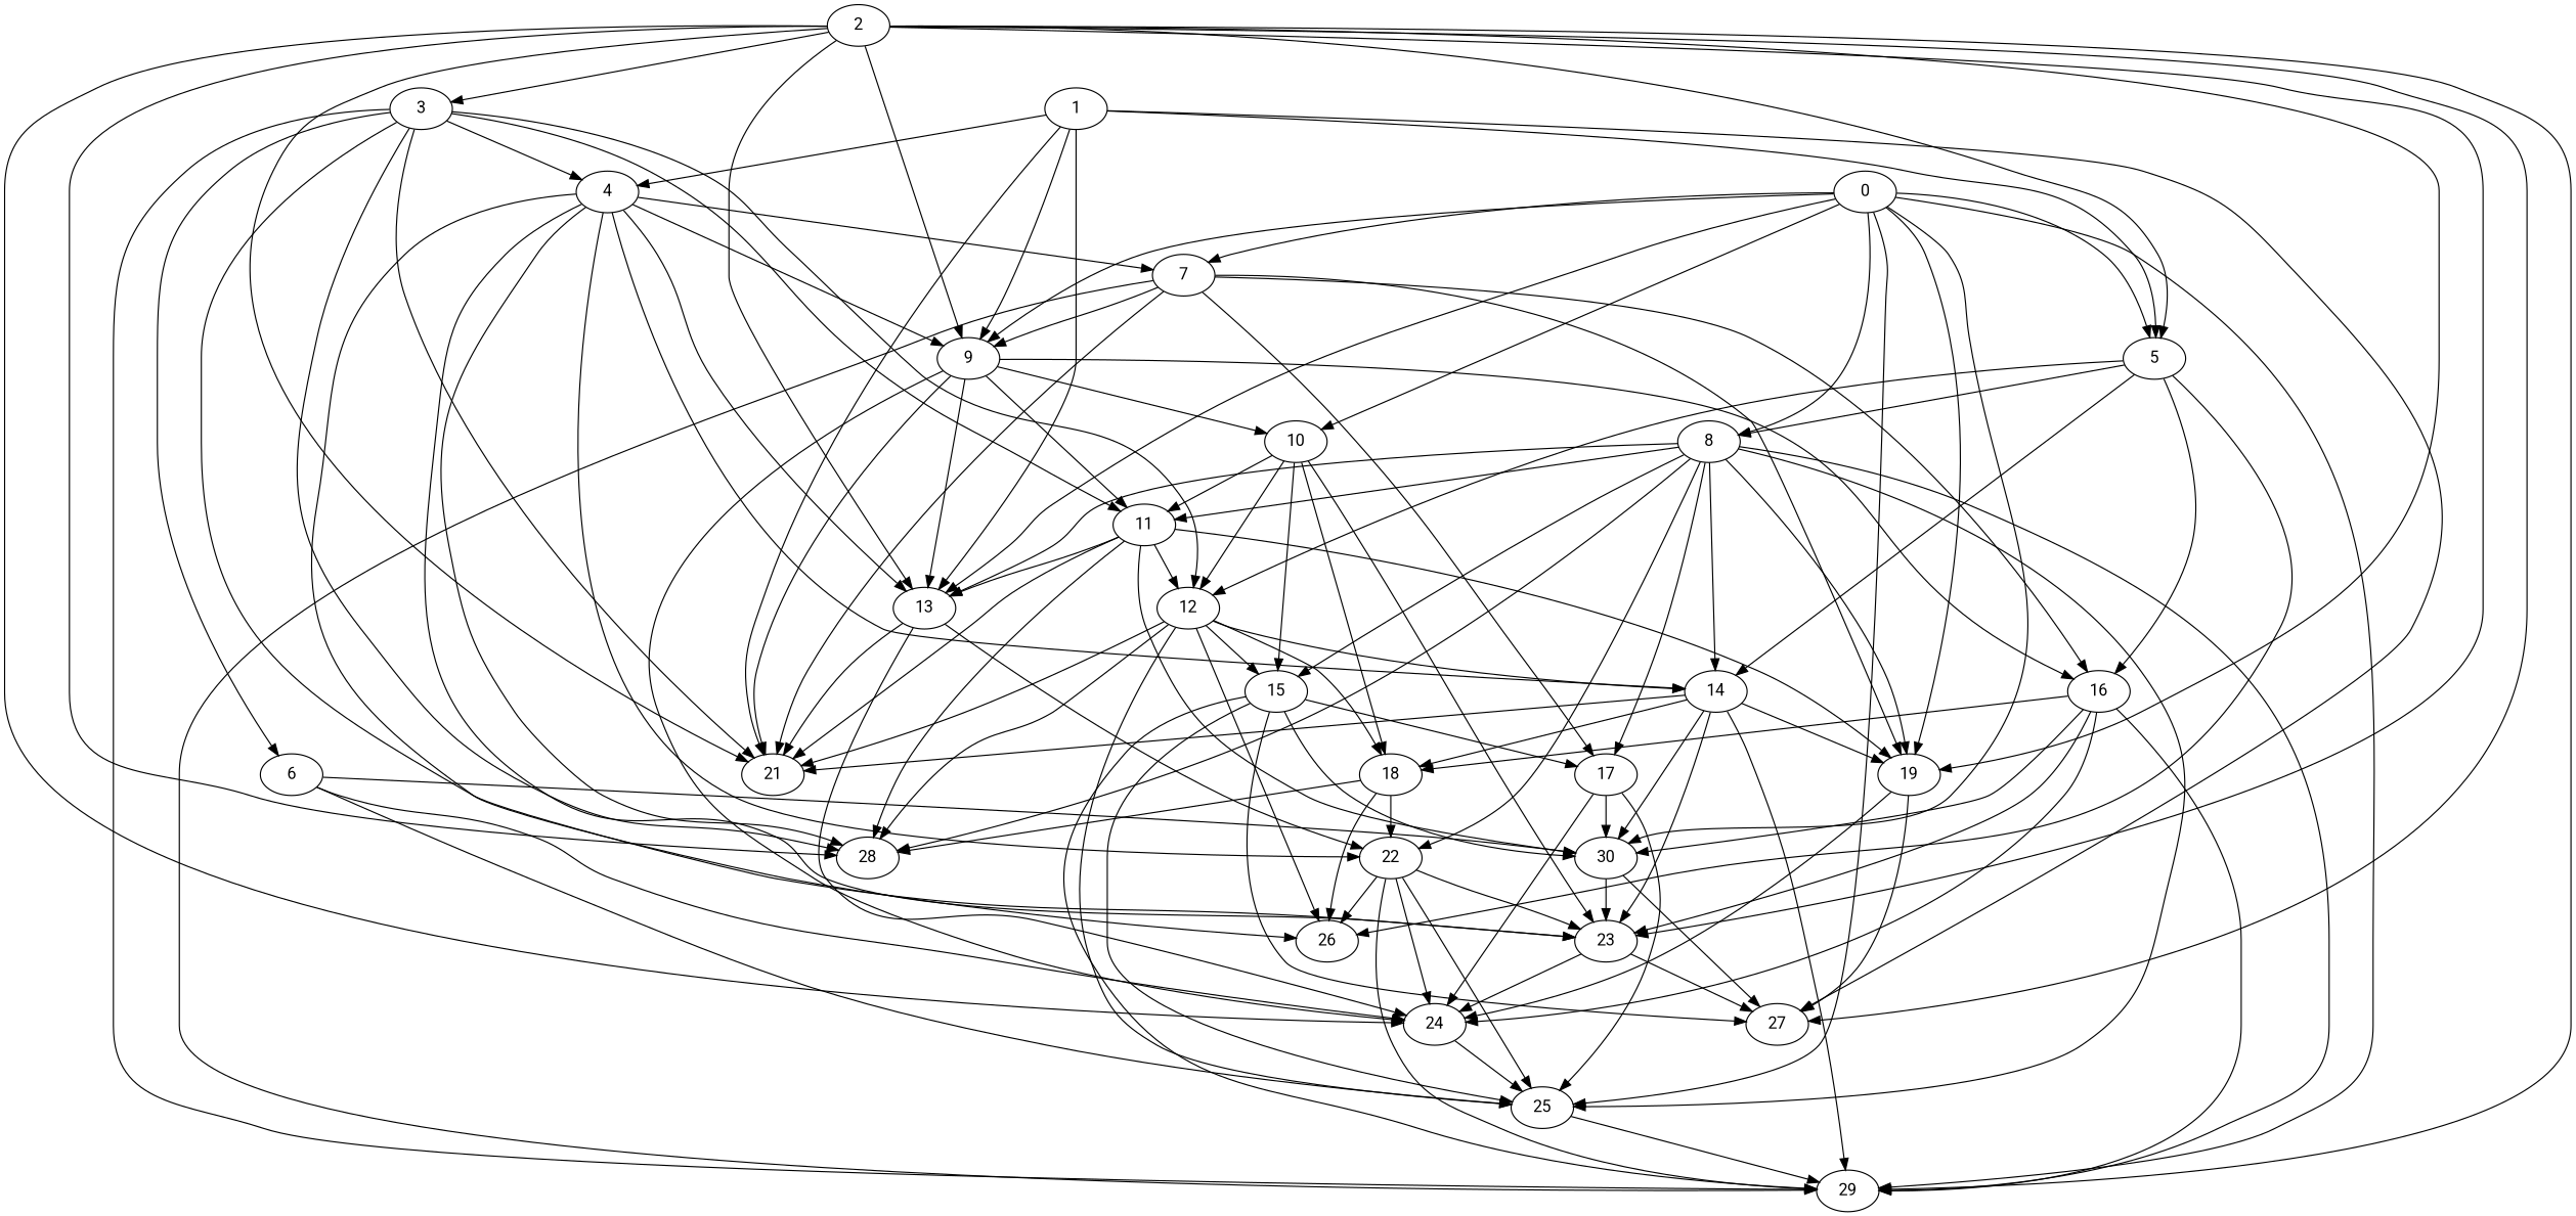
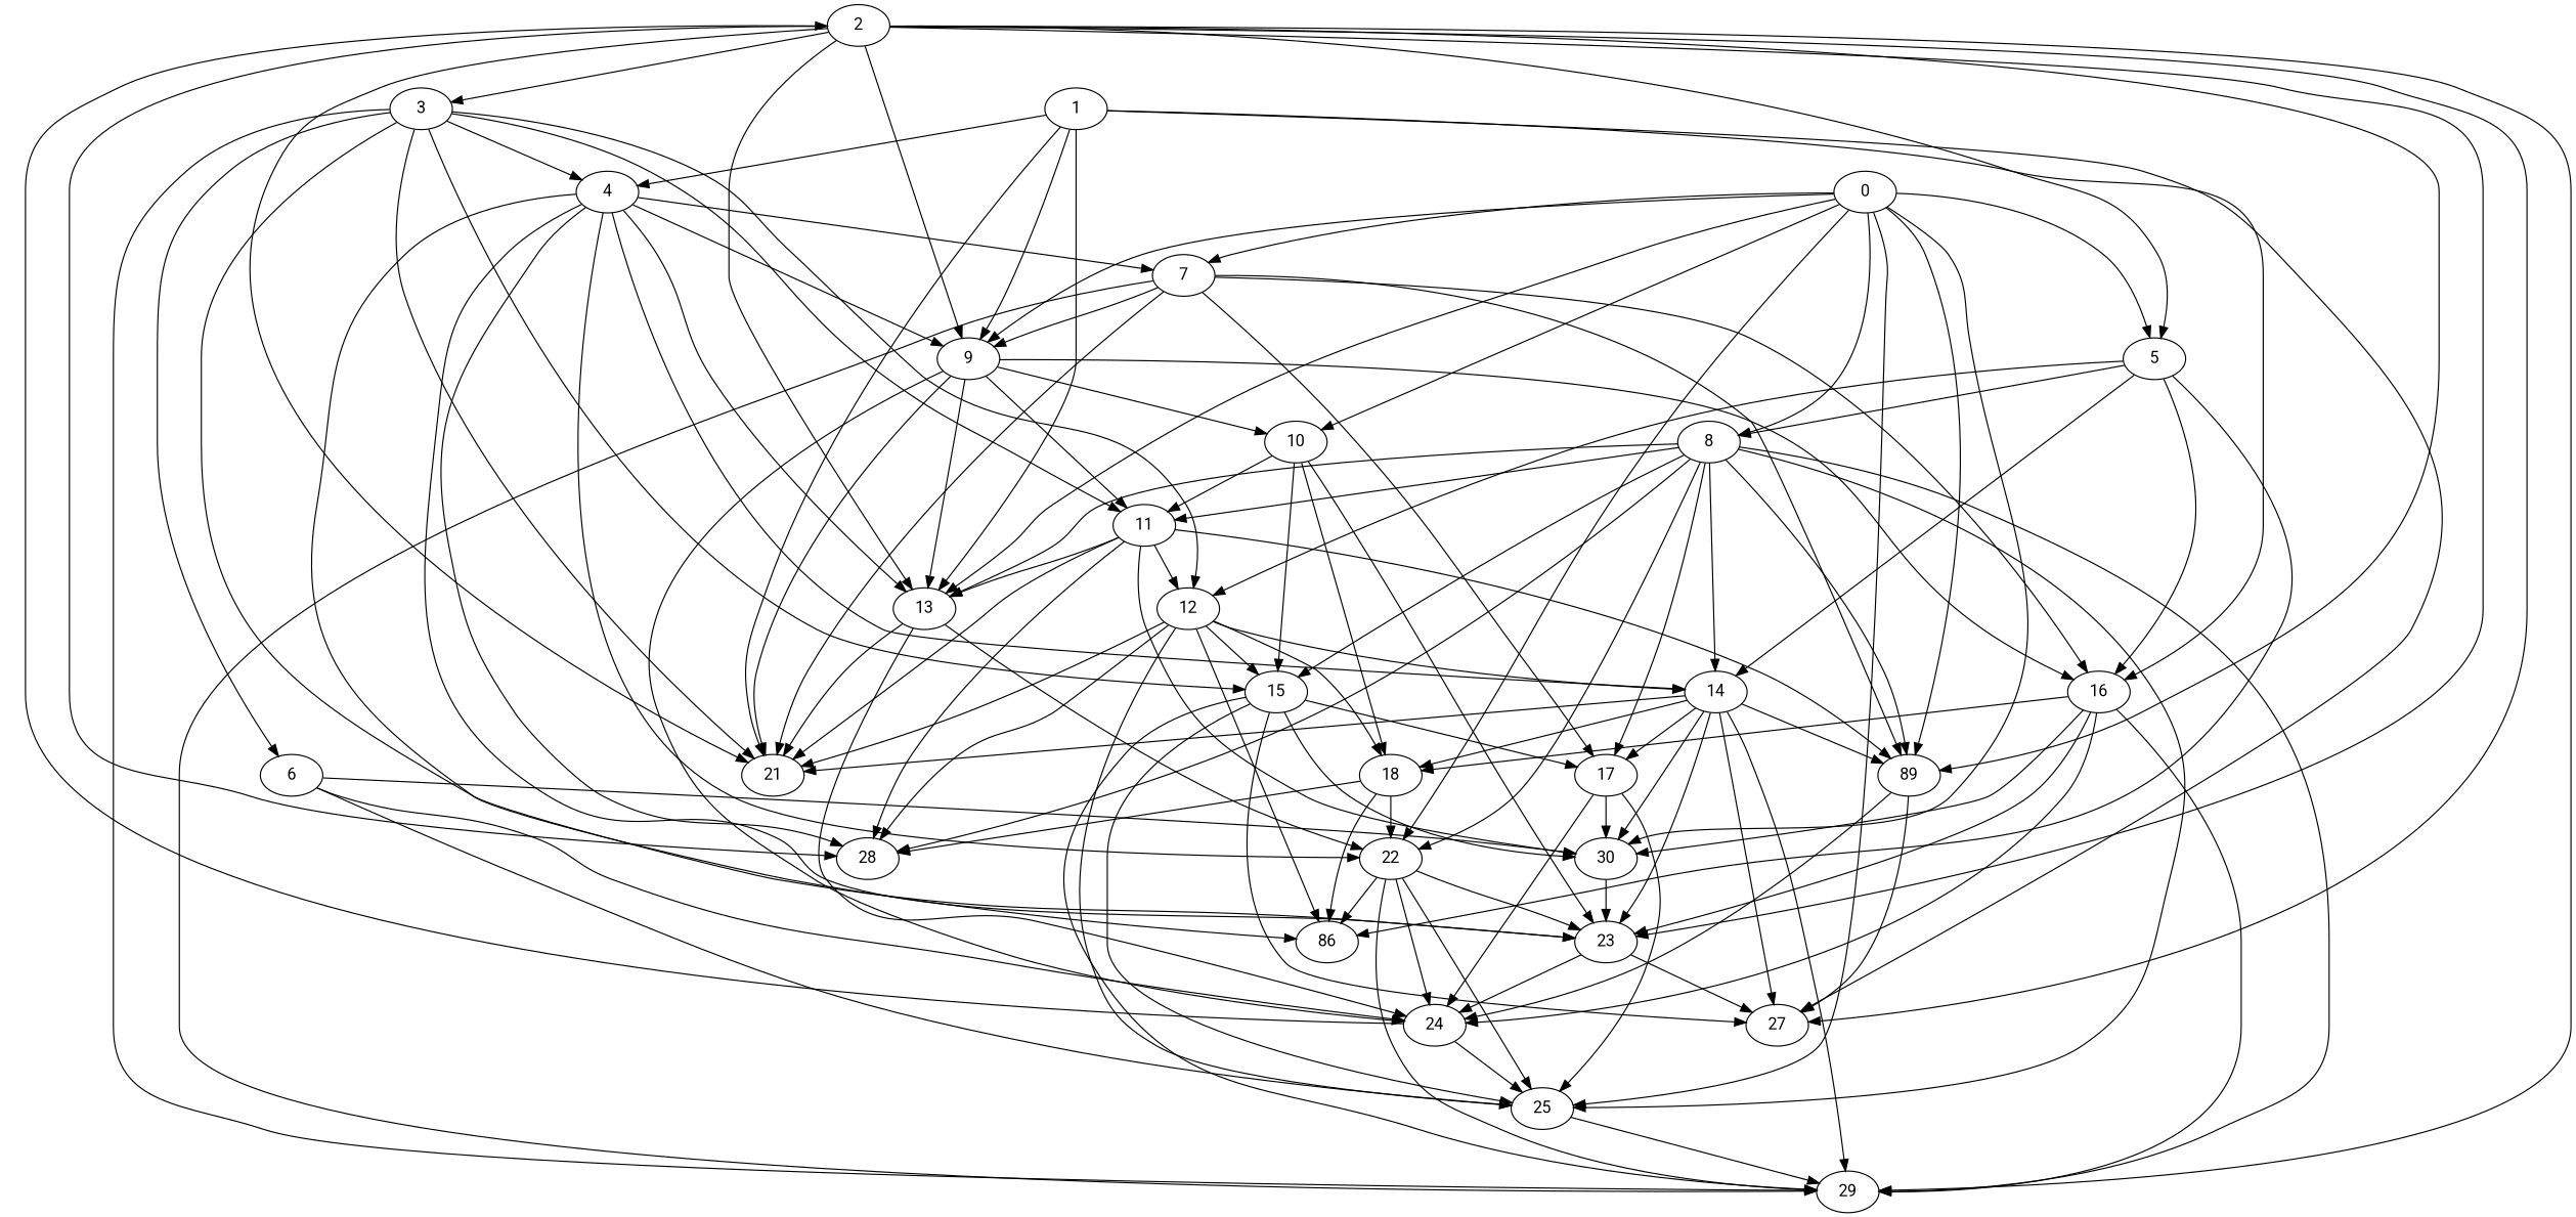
  digraph {
    "Duplicate states"=0
    GraphType=Random
    "Max states in OPEN"=0
    Modes="120000ms; topo-ordered tasks, ; Pruning: task equivalence, fixed order ready list, ; F-value: ; Optimisation: best schedule length (SL) optimisation on equal, "
    NumberOfTasks=30
    "Pruned using list schedule length"=351
    "States removed from OPEN"=0
    TargetSystem="Homogeneous-4"
    "Time to schedule (ms)"=120
    "Total idle time"=731
    "Total schedule length"=469
    "Total sequential time"=760
    "Total states created"=474
    fontname=Roboto
    node [Processor=0 "Start time"=0 Weight=14 fontname=Roboto]
    edge [Weight=4 fontname=Roboto]
    2 ["Finish time"=37 Weight=37]
    3 ["Finish time"=64 "Start time"=37 Weight=27]
    5 ["Finish time"=83 Processor=1 "Start time"=46 Weight=37]
    9 ["Finish time"=137 "Start time"=114 Weight=23]
    13 ["Finish time"=225 Processor=2 "Start time"=207 Weight=18]
    23 ["Finish time"=368 "Start time"=327 Weight=41]
-   19 ["Finish time"=259 Processor=2 "Start time"=250 Weight=9]
+   19 ["Finish time"=259 Processor=2 "Start time"=250 Weight=9 label=89]
    24 ["Finish time"=414 "Start time"=368 Weight=46]
    29 ["Finish time"=469 "Start time"=432 Weight=37]
    27 ["Finish time"=410 Processor=1 "Start time"=378 Weight=32]
    21 ["Finish time"=268 Processor=3 "Start time"=250 Weight=18]
    28 ["Finish time"=294 Processor=3 "Start time"=285 Weight=9]
    4 ["Finish time"=105 "Start time"=64 Weight=41]
    11 ["Finish time"=201 "Start time"=178 Weight=23]
    12 ["Finish time"=215 "Start time"=201]
    6 ["Finish time"=84 Processor=3 "Start time"=70]
    16 ["Finish time"=155 Processor=2 "Start time"=141]
    14 ["Finish time"=242 "Start time"=215 Weight=27]
-   26 ["Finish time"=318 Processor=2 "Start time"=295 Weight=23]
+   26 ["Finish time"=318 Processor=2 "Start time"=295 Weight=23 label=86]
    8 ["Finish time"=106 Processor=1 "Start time"=83 Weight=23]
    10 ["Finish time"=178 "Start time"=137 Weight=41]
    22 ["Finish time"=291 Processor=1 "Start time"=277]
    25 ["Finish time"=432 "Start time"=414 Weight=18]
    7 ["Finish time"=114 "Start time"=105 Weight=9]
    n25 ["Finish time"=327 "Start time"=281 Weight=46 label=30]
    18 ["Finish time"=277 Processor=1 "Start time"=250 Weight=27]
    15 ["Finish time"=234 Processor=1 "Start time"=220]
    17 ["Finish time"=281 "Start time"=244 Weight=37]
    1 ["Finish time"=32 Processor=1 Weight=32]
    0 ["Finish time"=9 Processor=2 Weight=9]
    2 -> 3 [Weight=3]
    2 -> 5 [Weight=9]
    2 -> 9 [Weight=9]
    2 -> 13 [Weight=10]
    2 -> 23 [Weight=10]
    2 -> 19 [Weight=10]
-   2 -> 24 [Weight=3]
+   24 -> 2 [Weight=3]
    2 -> 29
    2 -> 27 [Weight=5]
    2 -> 21 [Weight=6]
    2 -> 28 [Weight=5]
    3 -> 23 [Weight=9]
    3 -> 29 [Weight=5]
    3 -> 21 [Weight=3]
-   3 -> 28 [Weight=2]
+   3 -> 15 [Weight=2]
    3 -> 4 [Weight=8]
    3 -> 11
    3 -> 12 [Weight=6]
    3 -> 6 [Weight=6]
    5 -> 12 [Weight=6]
    5 -> 16 [Weight=2]
    5 -> 14 [Weight=6]
    5 -> 26 [Weight=2]
    5 -> 8 [Weight=10]
    9 -> 13 [Weight=8]
    9 -> 24
    9 -> 21
    9 -> 11 [Weight=2]
    9 -> 16
    9 -> 10 [Weight=2]
    13 -> 24 [Weight=5]
    13 -> 21 [Weight=2]
    13 -> 22
    23 -> 24 [Weight=6]
    23 -> 27 [Weight=10]
    19 -> 24 [Weight=2]
    19 -> 27
    24 -> 25 [Weight=7]
    4 -> 9 [Weight=2]
    4 -> 13 [Weight=10]
    4 -> 23 [Weight=5]
    4 -> 28 [Weight=3]
    4 -> 14 [Weight=8]
    4 -> 26 [Weight=7]
    4 -> 22 [Weight=6]
    4 -> 7 [Weight=3]
    11 -> 13 [Weight=6]
    11 -> 19 [Weight=7]
    11 -> 21 [Weight=6]
    11 -> 28 [Weight=3]
    11 -> 12 [Weight=2]
    11 -> n25 [Weight=3]
    12 -> 21 [Weight=3]
    12 -> 28 [Weight=6]
    12 -> 14
    12 -> 26 [Weight=10]
    12 -> 25 [Weight=9]
    12 -> 18
    12 -> 15 [Weight=5]
    6 -> 24 [Weight=8]
    6 -> 25 [Weight=10]
    6 -> n25 [Weight=3]
    16 -> 23 [Weight=2]
    16 -> 24 [Weight=6]
    16 -> 29 [Weight=2]
    16 -> n25 [Weight=7]
    16 -> 18 [Weight=9]
    14 -> 23 [Weight=9]
    14 -> 19 [Weight=8]
    14 -> 29
    14 -> 21 [Weight=8]
    14 -> n25
    14 -> 18 [Weight=8]
+   14 -> 17 [Weight=2]
    8 -> 13 [Weight=5]
    8 -> 19 [Weight=7]
    8 -> 29 [Weight=7]
    8 -> 28 [Weight=9]
    8 -> 11 [Weight=8]
    8 -> 14 [Weight=8]
    8 -> 22
    8 -> 25 [Weight=8]
    8 -> 15 [Weight=9]
    8 -> 17
    10 -> 23 [Weight=8]
    10 -> 11 [Weight=7]
-   10 -> 12 [Weight=5]
    10 -> 18 [Weight=8]
    10 -> 15 [Weight=6]
    22 -> 23 [Weight=6]
    22 -> 24 [Weight=3]
    22 -> 29 [Weight=6]
    22 -> 26
    22 -> 25 [Weight=10]
    25 -> 29 [Weight=10]
    7 -> 9
    7 -> 19 [Weight=5]
    7 -> 29 [Weight=2]
    7 -> 21 [Weight=8]
    7 -> 16
    7 -> 17 [Weight=5]
    n25 -> 23 [Weight=10]
-   n25 -> 27 [Weight=9]
+   14 -> 27 [Weight=9]
    18 -> 28 [Weight=8]
    18 -> 26 [Weight=3]
    18 -> 22 [Weight=5]
    15 -> 29 [Weight=8]
    15 -> 27 [Weight=3]
    15 -> 25
    15 -> n25 [Weight=10]
    15 -> 17 [Weight=10]
    17 -> 24 [Weight=5]
    17 -> 25 [Weight=10]
    17 -> n25 [Weight=6]
    1 -> 9
    1 -> 13 [Weight=6]
    1 -> 27 [Weight=10]
    1 -> 21 [Weight=10]
    1 -> 4
-   1 -> 5 [Weight=5]
+   1 -> 16 [Weight=5]
    0 -> 5 [Weight=2]
    0 -> 9 [Weight=3]
    0 -> 13 [Weight=5]
    0 -> 19 [Weight=9]
-   0 -> 29 [Weight=2]
+   0 -> 22 [Weight=2]
    0 -> 8 [Weight=7]
    0 -> 10 [Weight=5]
    0 -> 25 [Weight=2]
    0 -> 7 [Weight=3]
    0 -> n25 [Weight=3]
  }
